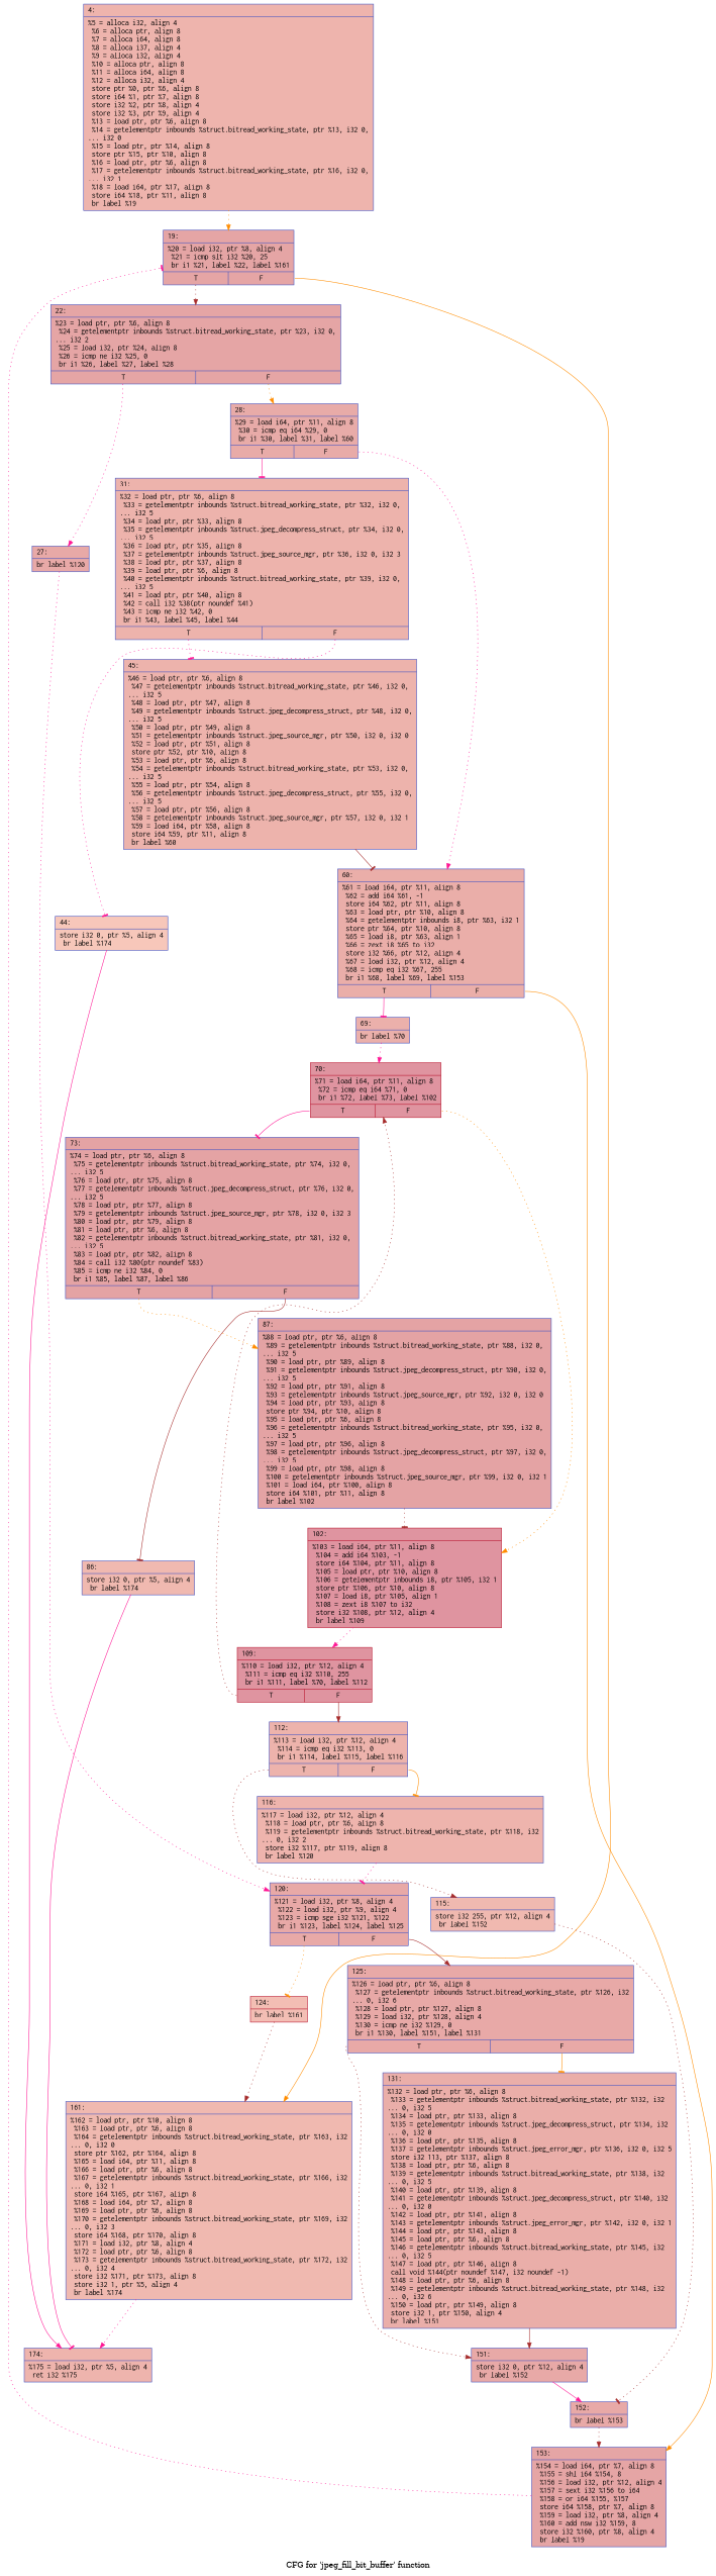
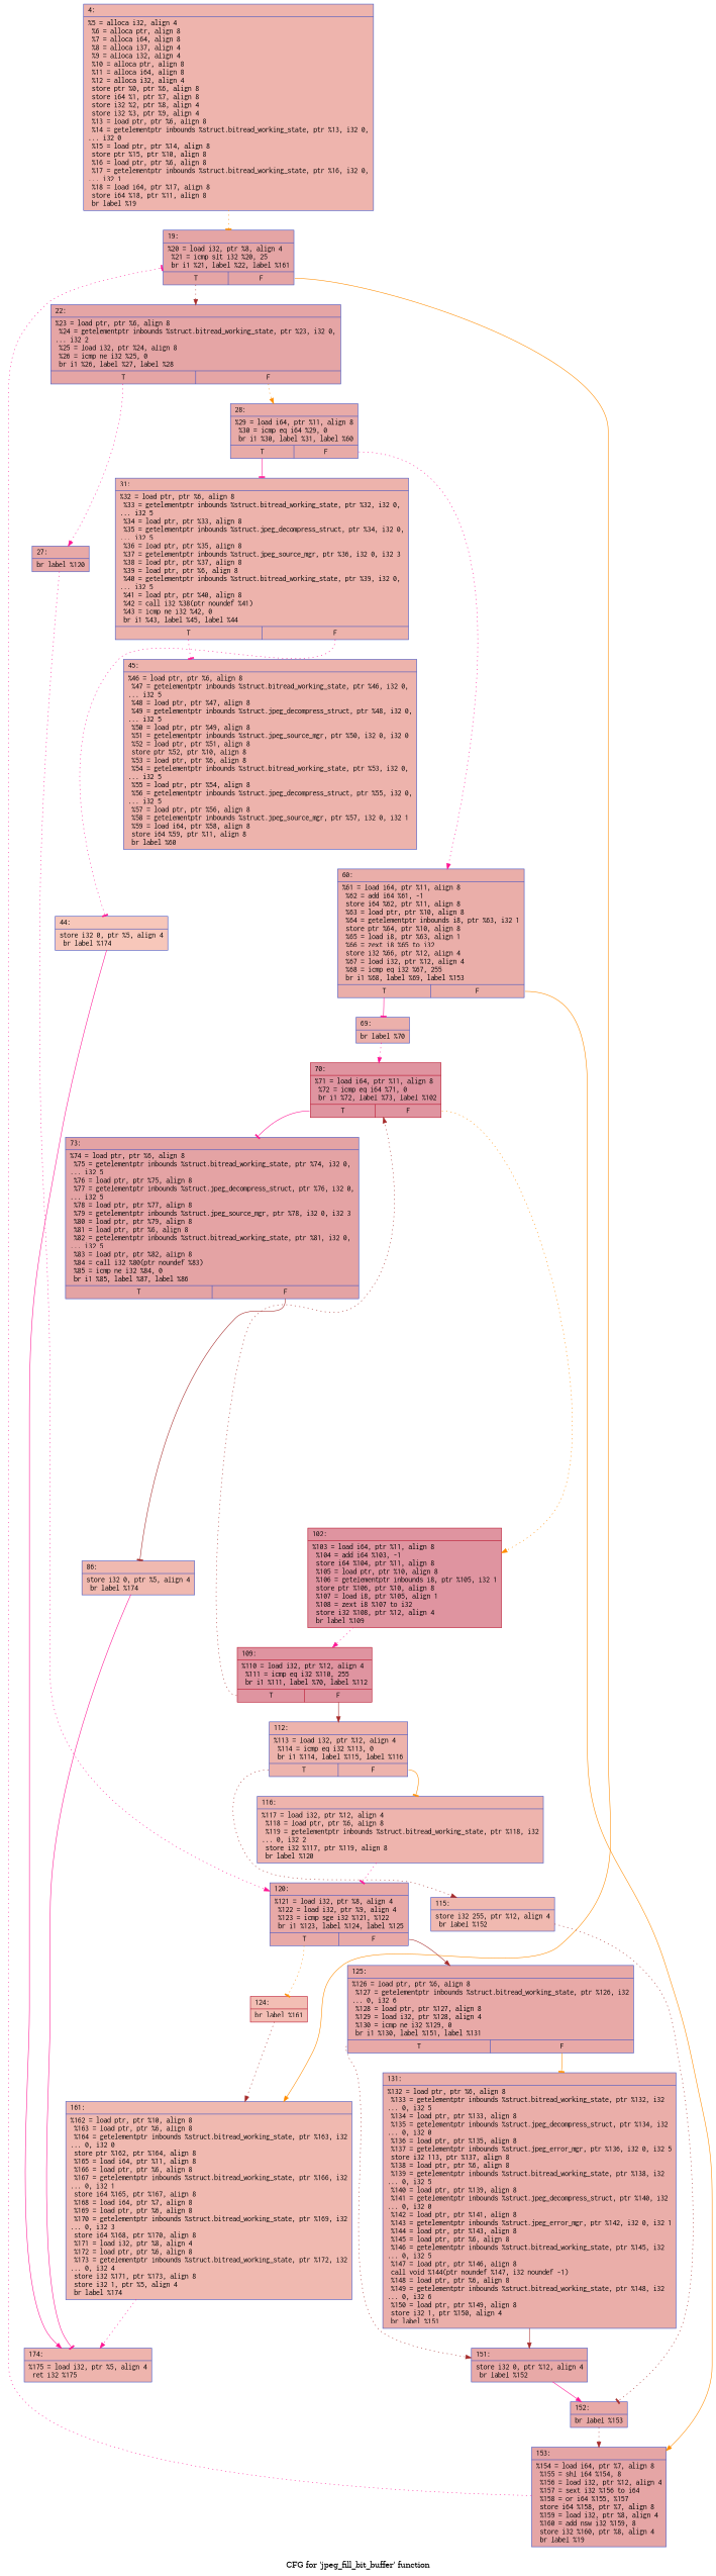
  digraph {
    label="CFG for 'jpeg_fill_bit_buffer' function"
    node [color="#3d50c3ff" fillcolor="#ca3b3770" fontname=Courier shape=record style=filled]
    edge [arrowhead=normal color=deeppink style=dotted]
    n1 [fillcolor="#d8564670" label="{4:\l|  %5 = alloca i32, align 4\l  %6 = alloca ptr, align 8\l  %7 = alloca i64, align 8\l  %8 = alloca i37, align 4\l  %9 = alloca i32, align 4\l  %10 = alloca ptr, align 8\l  %11 = alloca i64, align 8\l  %12 = alloca i32, align 4\l  store ptr %0, ptr %6, align 8\l  store i64 %1, ptr %7, align 8\l  store i32 %2, ptr %8, align 4\l  store i32 %3, ptr %9, align 4\l  %13 = load ptr, ptr %6, align 8\l  %14 = getelementptr inbounds %struct.bitread_working_state, ptr %13, i32 0,\l... i32 0\l  %15 = load ptr, ptr %14, align 8\l  store ptr %15, ptr %10, align 8\l  %16 = load ptr, ptr %6, align 8\l  %17 = getelementptr inbounds %struct.bitread_working_state, ptr %16, i32 0,\l... i32 1\l  %18 = load i64, ptr %17, align 8\l  store i64 %18, ptr %11, align 8\l  br label %19\l}"]
    n2 [fillcolor="#c5333470" label="{19:\l|  %20 = load i32, ptr %8, align 4\l  %21 = icmp slt i32 %20, 25\l  br i1 %21, label %22, label %161\l|{<s0>T|<s1>F}}"]
    n3 [fillcolor="#c5333470" label="{22:\l|  %23 = load ptr, ptr %6, align 8\l  %24 = getelementptr inbounds %struct.bitread_working_state, ptr %23, i32 0,\l... i32 2\l  %25 = load i32, ptr %24, align 8\l  %26 = icmp ne i32 %25, 0\l  br i1 %26, label %27, label %28\l|{<s0>T|<s1>F}}"]
    n4 [fillcolor="#de614d70" label="{161:\l|  %162 = load ptr, ptr %10, align 8\l  %163 = load ptr, ptr %6, align 8\l  %164 = getelementptr inbounds %struct.bitread_working_state, ptr %163, i32\l... 0, i32 0\l  store ptr %162, ptr %164, align 8\l  %165 = load i64, ptr %11, align 8\l  %166 = load ptr, ptr %6, align 8\l  %167 = getelementptr inbounds %struct.bitread_working_state, ptr %166, i32\l... 0, i32 1\l  store i64 %165, ptr %167, align 8\l  %168 = load i64, ptr %7, align 8\l  %169 = load ptr, ptr %6, align 8\l  %170 = getelementptr inbounds %struct.bitread_working_state, ptr %169, i32\l... 0, i32 3\l  store i64 %168, ptr %170, align 8\l  %171 = load i32, ptr %8, align 4\l  %172 = load ptr, ptr %6, align 8\l  %173 = getelementptr inbounds %struct.bitread_working_state, ptr %172, i32\l... 0, i32 4\l  store i32 %171, ptr %173, align 8\l  store i32 1, ptr %5, align 4\l  br label %174\l}"]
    n5 [label="{27:\l|  br label %120\l}"]
    n6 [fillcolor="#cc403a70" label="{28:\l|  %29 = load i64, ptr %11, align 8\l  %30 = icmp eq i64 %29, 0\l  br i1 %30, label %31, label %60\l|{<s0>T|<s1>F}}"]
    n7 [fillcolor="#d8564670" label="{174:\l|  %175 = load i32, ptr %5, align 4\l  ret i32 %175\l}"]
    n8 [label="{120:\l|  %121 = load i32, ptr %8, align 4\l  %122 = load i32, ptr %9, align 4\l  %123 = icmp sge i32 %121, %122\l  br i1 %123, label %124, label %125\l|{<s0>T|<s1>F}}"]
    n9 [fillcolor="#d6524470" label="{31:\l|  %32 = load ptr, ptr %6, align 8\l  %33 = getelementptr inbounds %struct.bitread_working_state, ptr %32, i32 0,\l... i32 5\l  %34 = load ptr, ptr %33, align 8\l  %35 = getelementptr inbounds %struct.jpeg_decompress_struct, ptr %34, i32 0,\l... i32 5\l  %36 = load ptr, ptr %35, align 8\l  %37 = getelementptr inbounds %struct.jpeg_source_mgr, ptr %36, i32 0, i32 3\l  %38 = load ptr, ptr %37, align 8\l  %39 = load ptr, ptr %6, align 8\l  %40 = getelementptr inbounds %struct.bitread_working_state, ptr %39, i32 0,\l... i32 5\l  %41 = load ptr, ptr %40, align 8\l  %42 = call i32 %38(ptr noundef %41)\l  %43 = icmp ne i32 %42, 0\l  br i1 %43, label %45, label %44\l|{<s0>T|<s1>F}}"]
    n10 [fillcolor="#d0473d70" label="{60:\l|  %61 = load i64, ptr %11, align 8\l  %62 = add i64 %61, -1\l  store i64 %62, ptr %11, align 8\l  %63 = load ptr, ptr %10, align 8\l  %64 = getelementptr inbounds i8, ptr %63, i32 1\l  store ptr %64, ptr %10, align 8\l  %65 = load i8, ptr %63, align 1\l  %66 = zext i8 %65 to i32\l  store i32 %66, ptr %12, align 4\l  %67 = load i32, ptr %12, align 4\l  %68 = icmp eq i32 %67, 255\l  br i1 %68, label %69, label %153\l|{<s0>T|<s1>F}}"]
    n11 [color="#b70d28ff" fillcolor="#e36c5570" label="{124:\l|  br label %161\l}"]
    n12 [label="{125:\l|  %126 = load ptr, ptr %6, align 8\l  %127 = getelementptr inbounds %struct.bitread_working_state, ptr %126, i32\l... 0, i32 6\l  %128 = load ptr, ptr %127, align 8\l  %129 = load i32, ptr %128, align 4\l  %130 = icmp ne i32 %129, 0\l  br i1 %130, label %151, label %131\l|{<s0>T|<s1>F}}"]
    n13 [fillcolor="#d6524470" label="{45:\l|  %46 = load ptr, ptr %6, align 8\l  %47 = getelementptr inbounds %struct.bitread_working_state, ptr %46, i32 0,\l... i32 5\l  %48 = load ptr, ptr %47, align 8\l  %49 = getelementptr inbounds %struct.jpeg_decompress_struct, ptr %48, i32 0,\l... i32 5\l  %50 = load ptr, ptr %49, align 8\l  %51 = getelementptr inbounds %struct.jpeg_source_mgr, ptr %50, i32 0, i32 0\l  %52 = load ptr, ptr %51, align 8\l  store ptr %52, ptr %10, align 8\l  %53 = load ptr, ptr %6, align 8\l  %54 = getelementptr inbounds %struct.bitread_working_state, ptr %53, i32 0,\l... i32 5\l  %55 = load ptr, ptr %54, align 8\l  %56 = getelementptr inbounds %struct.jpeg_decompress_struct, ptr %55, i32 0,\l... i32 5\l  %57 = load ptr, ptr %56, align 8\l  %58 = getelementptr inbounds %struct.jpeg_source_mgr, ptr %57, i32 0, i32 1\l  %59 = load i64, ptr %58, align 8\l  store i64 %59, ptr %11, align 8\l  br label %60\l}"]
    n14 [fillcolor="#ec7f6370" label="{44:\l|  store i32 0, ptr %5, align 4\l  br label %174\l}"]
    n15 [fillcolor="#d24b4070" label="{69:\l|  br label %70\l}"]
    n16 [fillcolor="#c5333470" label="{153:\l|  %154 = load i64, ptr %7, align 8\l  %155 = shl i64 %154, 8\l  %156 = load i32, ptr %12, align 4\l  %157 = sext i32 %156 to i64\l  %158 = or i64 %155, %157\l  store i64 %158, ptr %7, align 8\l  %159 = load i32, ptr %8, align 4\l  %160 = add nsw i32 %159, 8\l  store i32 %160, ptr %8, align 4\l  br label %19\l}"]
    n17 [label="{151:\l|  store i32 0, ptr %12, align 4\l  br label %152\l}"]
    n18 [fillcolor="#d0473d70" label="{131:\l|  %132 = load ptr, ptr %6, align 8\l  %133 = getelementptr inbounds %struct.bitread_working_state, ptr %132, i32\l... 0, i32 5\l  %134 = load ptr, ptr %133, align 8\l  %135 = getelementptr inbounds %struct.jpeg_decompress_struct, ptr %134, i32\l... 0, i32 0\l  %136 = load ptr, ptr %135, align 8\l  %137 = getelementptr inbounds %struct.jpeg_error_mgr, ptr %136, i32 0, i32 5\l  store i32 113, ptr %137, align 8\l  %138 = load ptr, ptr %6, align 8\l  %139 = getelementptr inbounds %struct.bitread_working_state, ptr %138, i32\l... 0, i32 5\l  %140 = load ptr, ptr %139, align 8\l  %141 = getelementptr inbounds %struct.jpeg_decompress_struct, ptr %140, i32\l... 0, i32 0\l  %142 = load ptr, ptr %141, align 8\l  %143 = getelementptr inbounds %struct.jpeg_error_mgr, ptr %142, i32 0, i32 1\l  %144 = load ptr, ptr %143, align 8\l  %145 = load ptr, ptr %6, align 8\l  %146 = getelementptr inbounds %struct.bitread_working_state, ptr %145, i32\l... 0, i32 5\l  %147 = load ptr, ptr %146, align 8\l  call void %144(ptr noundef %147, i32 noundef -1)\l  %148 = load ptr, ptr %6, align 8\l  %149 = getelementptr inbounds %struct.bitread_working_state, ptr %148, i32\l... 0, i32 6\l  %150 = load ptr, ptr %149, align 8\l  store i32 1, ptr %150, align 4\l  br label %151\l}"]
    n19 [color="#b70d28ff" fillcolor="#b70d2870" label="{70:\l|  %71 = load i64, ptr %11, align 8\l  %72 = icmp eq i64 %71, 0\l  br i1 %72, label %73, label %102\l|{<s0>T|<s1>F}}"]
    n20 [fillcolor="#c32e3170" label="{73:\l|  %74 = load ptr, ptr %6, align 8\l  %75 = getelementptr inbounds %struct.bitread_working_state, ptr %74, i32 0,\l... i32 5\l  %76 = load ptr, ptr %75, align 8\l  %77 = getelementptr inbounds %struct.jpeg_decompress_struct, ptr %76, i32 0,\l... i32 5\l  %78 = load ptr, ptr %77, align 8\l  %79 = getelementptr inbounds %struct.jpeg_source_mgr, ptr %78, i32 0, i32 3\l  %80 = load ptr, ptr %79, align 8\l  %81 = load ptr, ptr %6, align 8\l  %82 = getelementptr inbounds %struct.bitread_working_state, ptr %81, i32 0,\l... i32 5\l  %83 = load ptr, ptr %82, align 8\l  %84 = call i32 %80(ptr noundef %83)\l  %85 = icmp ne i32 %84, 0\l  br i1 %85, label %87, label %86\l|{<s0>T|<s1>F}}"]
    n21 [color="#b70d28ff" fillcolor="#b70d2870" label="{102:\l|  %103 = load i64, ptr %11, align 8\l  %104 = add i64 %103, -1\l  store i64 %104, ptr %11, align 8\l  %105 = load ptr, ptr %10, align 8\l  %106 = getelementptr inbounds i8, ptr %105, i32 1\l  store ptr %106, ptr %10, align 8\l  %107 = load i8, ptr %105, align 1\l  %108 = zext i8 %107 to i32\l  store i32 %108, ptr %12, align 4\l  br label %109\l}"]
-   n22 [fillcolor="#c32e3170" label="{87:\l|  %88 = load ptr, ptr %6, align 8\l  %89 = getelementptr inbounds %struct.bitread_working_state, ptr %88, i32 0,\l... i32 5\l  %90 = load ptr, ptr %89, align 8\l  %91 = getelementptr inbounds %struct.jpeg_decompress_struct, ptr %90, i32 0,\l... i32 5\l  %92 = load ptr, ptr %91, align 8\l  %93 = getelementptr inbounds %struct.jpeg_source_mgr, ptr %92, i32 0, i32 0\l  %94 = load ptr, ptr %93, align 8\l  store ptr %94, ptr %10, align 8\l  %95 = load ptr, ptr %6, align 8\l  %96 = getelementptr inbounds %struct.bitread_working_state, ptr %95, i32 0,\l... i32 5\l  %97 = load ptr, ptr %96, align 8\l  %98 = getelementptr inbounds %struct.jpeg_decompress_struct, ptr %97, i32 0,\l... i32 5\l  %99 = load ptr, ptr %98, align 8\l  %100 = getelementptr inbounds %struct.jpeg_source_mgr, ptr %99, i32 0, i32 1\l  %101 = load i64, ptr %100, align 8\l  store i64 %101, ptr %11, align 8\l  br label %102\l}"]
    n23 [fillcolor="#de614d70" label="{86:\l|  store i32 0, ptr %5, align 4\l  br label %174\l}"]
    n24 [color="#b70d28ff" fillcolor="#b70d2870" label="{109:\l|  %110 = load i32, ptr %12, align 4\l  %111 = icmp eq i32 %110, 255\l  br i1 %111, label %70, label %112\l|{<s0>T|<s1>F}}"]
    n25 [fillcolor="#d6524470" label="{112:\l|  %113 = load i32, ptr %12, align 4\l  %114 = icmp eq i32 %113, 0\l  br i1 %114, label %115, label %116\l|{<s0>T|<s1>F}}"]
    n26 [fillcolor="#de614d70" label="{115:\l|  store i32 255, ptr %12, align 4\l  br label %152\l}"]
    n27 [fillcolor="#d8564670" label="{116:\l|  %117 = load i32, ptr %12, align 4\l  %118 = load ptr, ptr %6, align 8\l  %119 = getelementptr inbounds %struct.bitread_working_state, ptr %118, i32\l... 0, i32 2\l  store i32 %117, ptr %119, align 8\l  br label %120\l}"]
    n28 [label="{152:\l|  br label %153\l}"]
-   n1 -> n2 [color=darkorange]
+   n1 -> n2 [arrowhead=tee color=darkorange]
    n2 -> n3 [color=brown tailport=s0]
    n2 -> n4 [color=darkorange style=solid tailport=s1]
    n3 -> n5 [tailport=s0]
    n3 -> n6 [color=darkorange tailport=s1]
    n4 -> n7
    n5 -> n8
    n6 -> n9 [arrowhead=tee style=solid tailport=s0]
    n6 -> n10 [tailport=s1]
    n8 -> n11 [arrowhead=tee color=darkorange tailport=s0]
    n8 -> n12 [color=brown style=solid tailport=s1]
    n9 -> n13 [arrowhead=tee tailport=s0]
    n9 -> n14 [arrowhead=tee tailport=s1]
    n10 -> n15 [arrowhead=tee style=solid tailport=s0]
    n10 -> n16 [color=darkorange style=solid tailport=s1]
    n11 -> n4 [color=brown]
    n12 -> n17 [color=brown tailport=s0]
    n12 -> n18 [arrowhead=tee color=darkorange style=solid tailport=s1]
-   n13 -> n10 [arrowhead=tee color=brown style=solid]
    n14 -> n7 [style=solid]
    n15 -> n19
    n16 -> n2 [arrowhead=tee]
    n17 -> n28 [style=solid]
    n18 -> n17 [color=brown style=solid]
    n19 -> n20 [arrowhead=tee style=solid tailport=s0]
    n19 -> n21 [color=darkorange tailport=s1]
-   n20 -> n22 [color=darkorange tailport=s0]
    n20 -> n23 [arrowhead=tee color=brown style=solid tailport=s1]
    n21 -> n24
-   n22 -> n21 [arrowhead=tee color=brown]
    n23 -> n7 [arrowhead=tee style=solid]
    n24 -> n19 [color=brown tailport=s0]
    n24 -> n25 [color=brown style=solid tailport=s1]
    n25 -> n26 [color=brown tailport=s0]
    n25 -> n27 [arrowhead=tee color=darkorange style=solid tailport=s1]
    n26 -> n28 [arrowhead=tee color=brown]
    n27 -> n8 [arrowhead=tee]
    n28 -> n16 [color=brown]
  }
